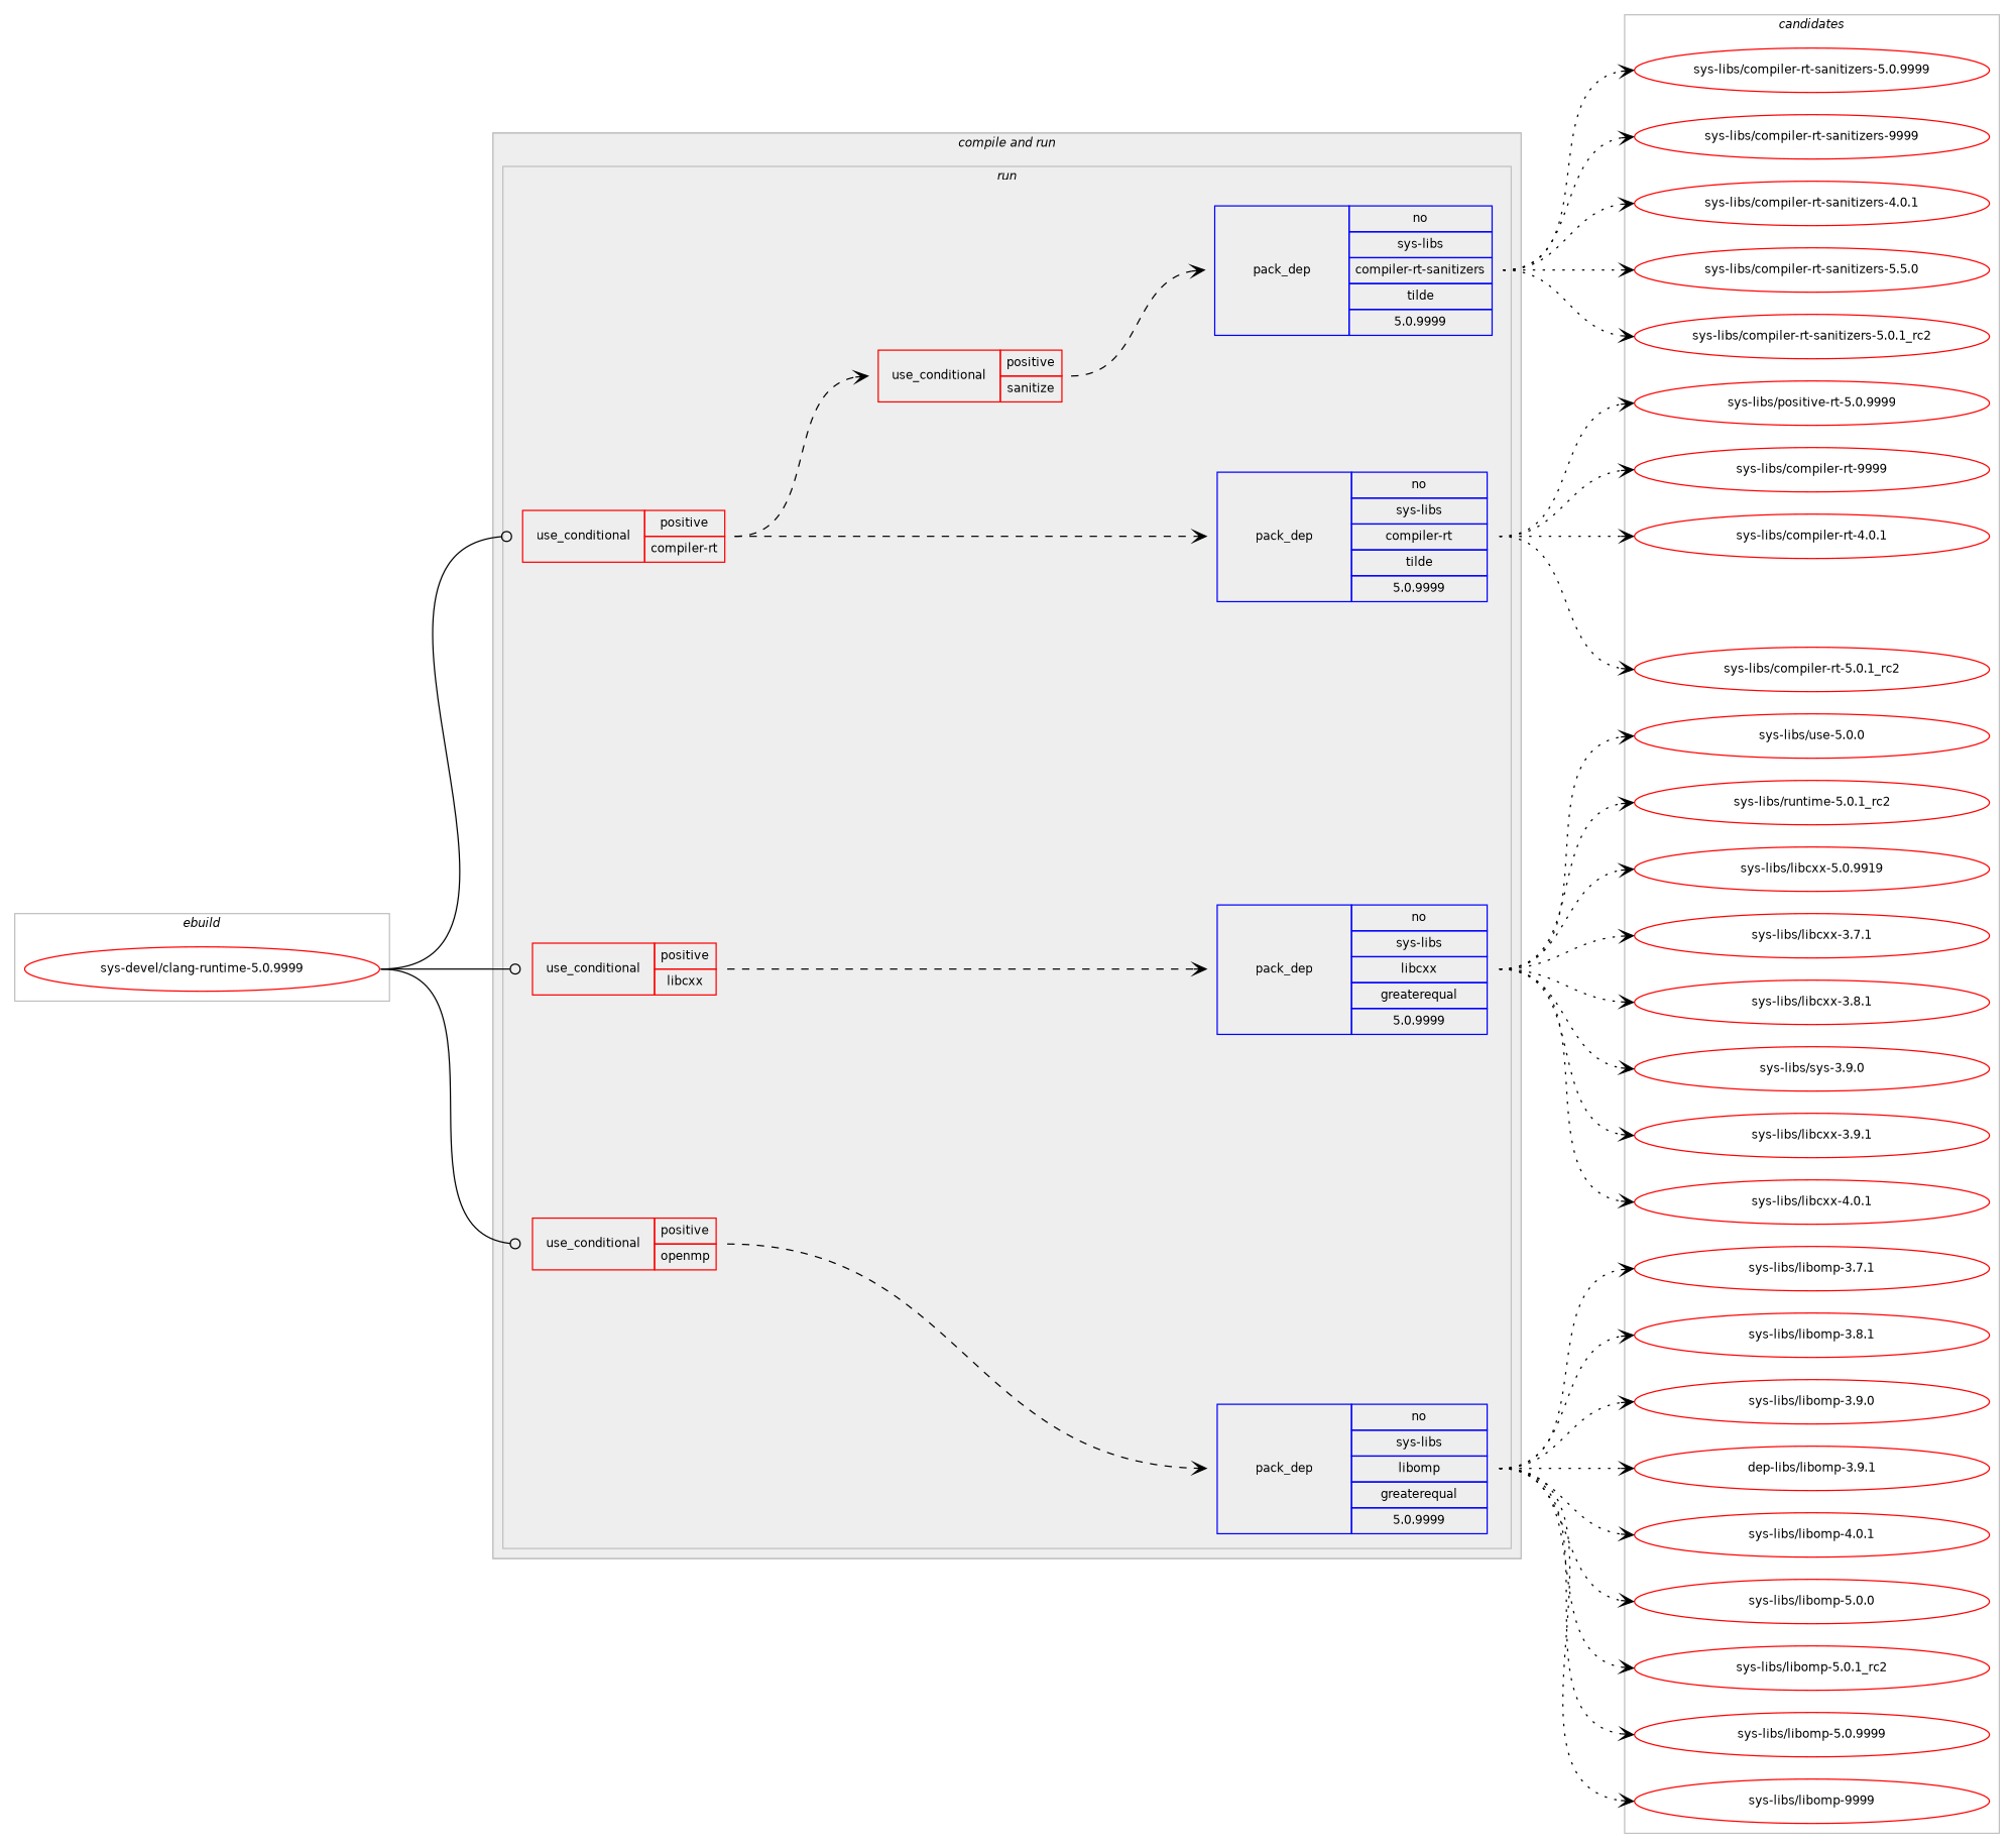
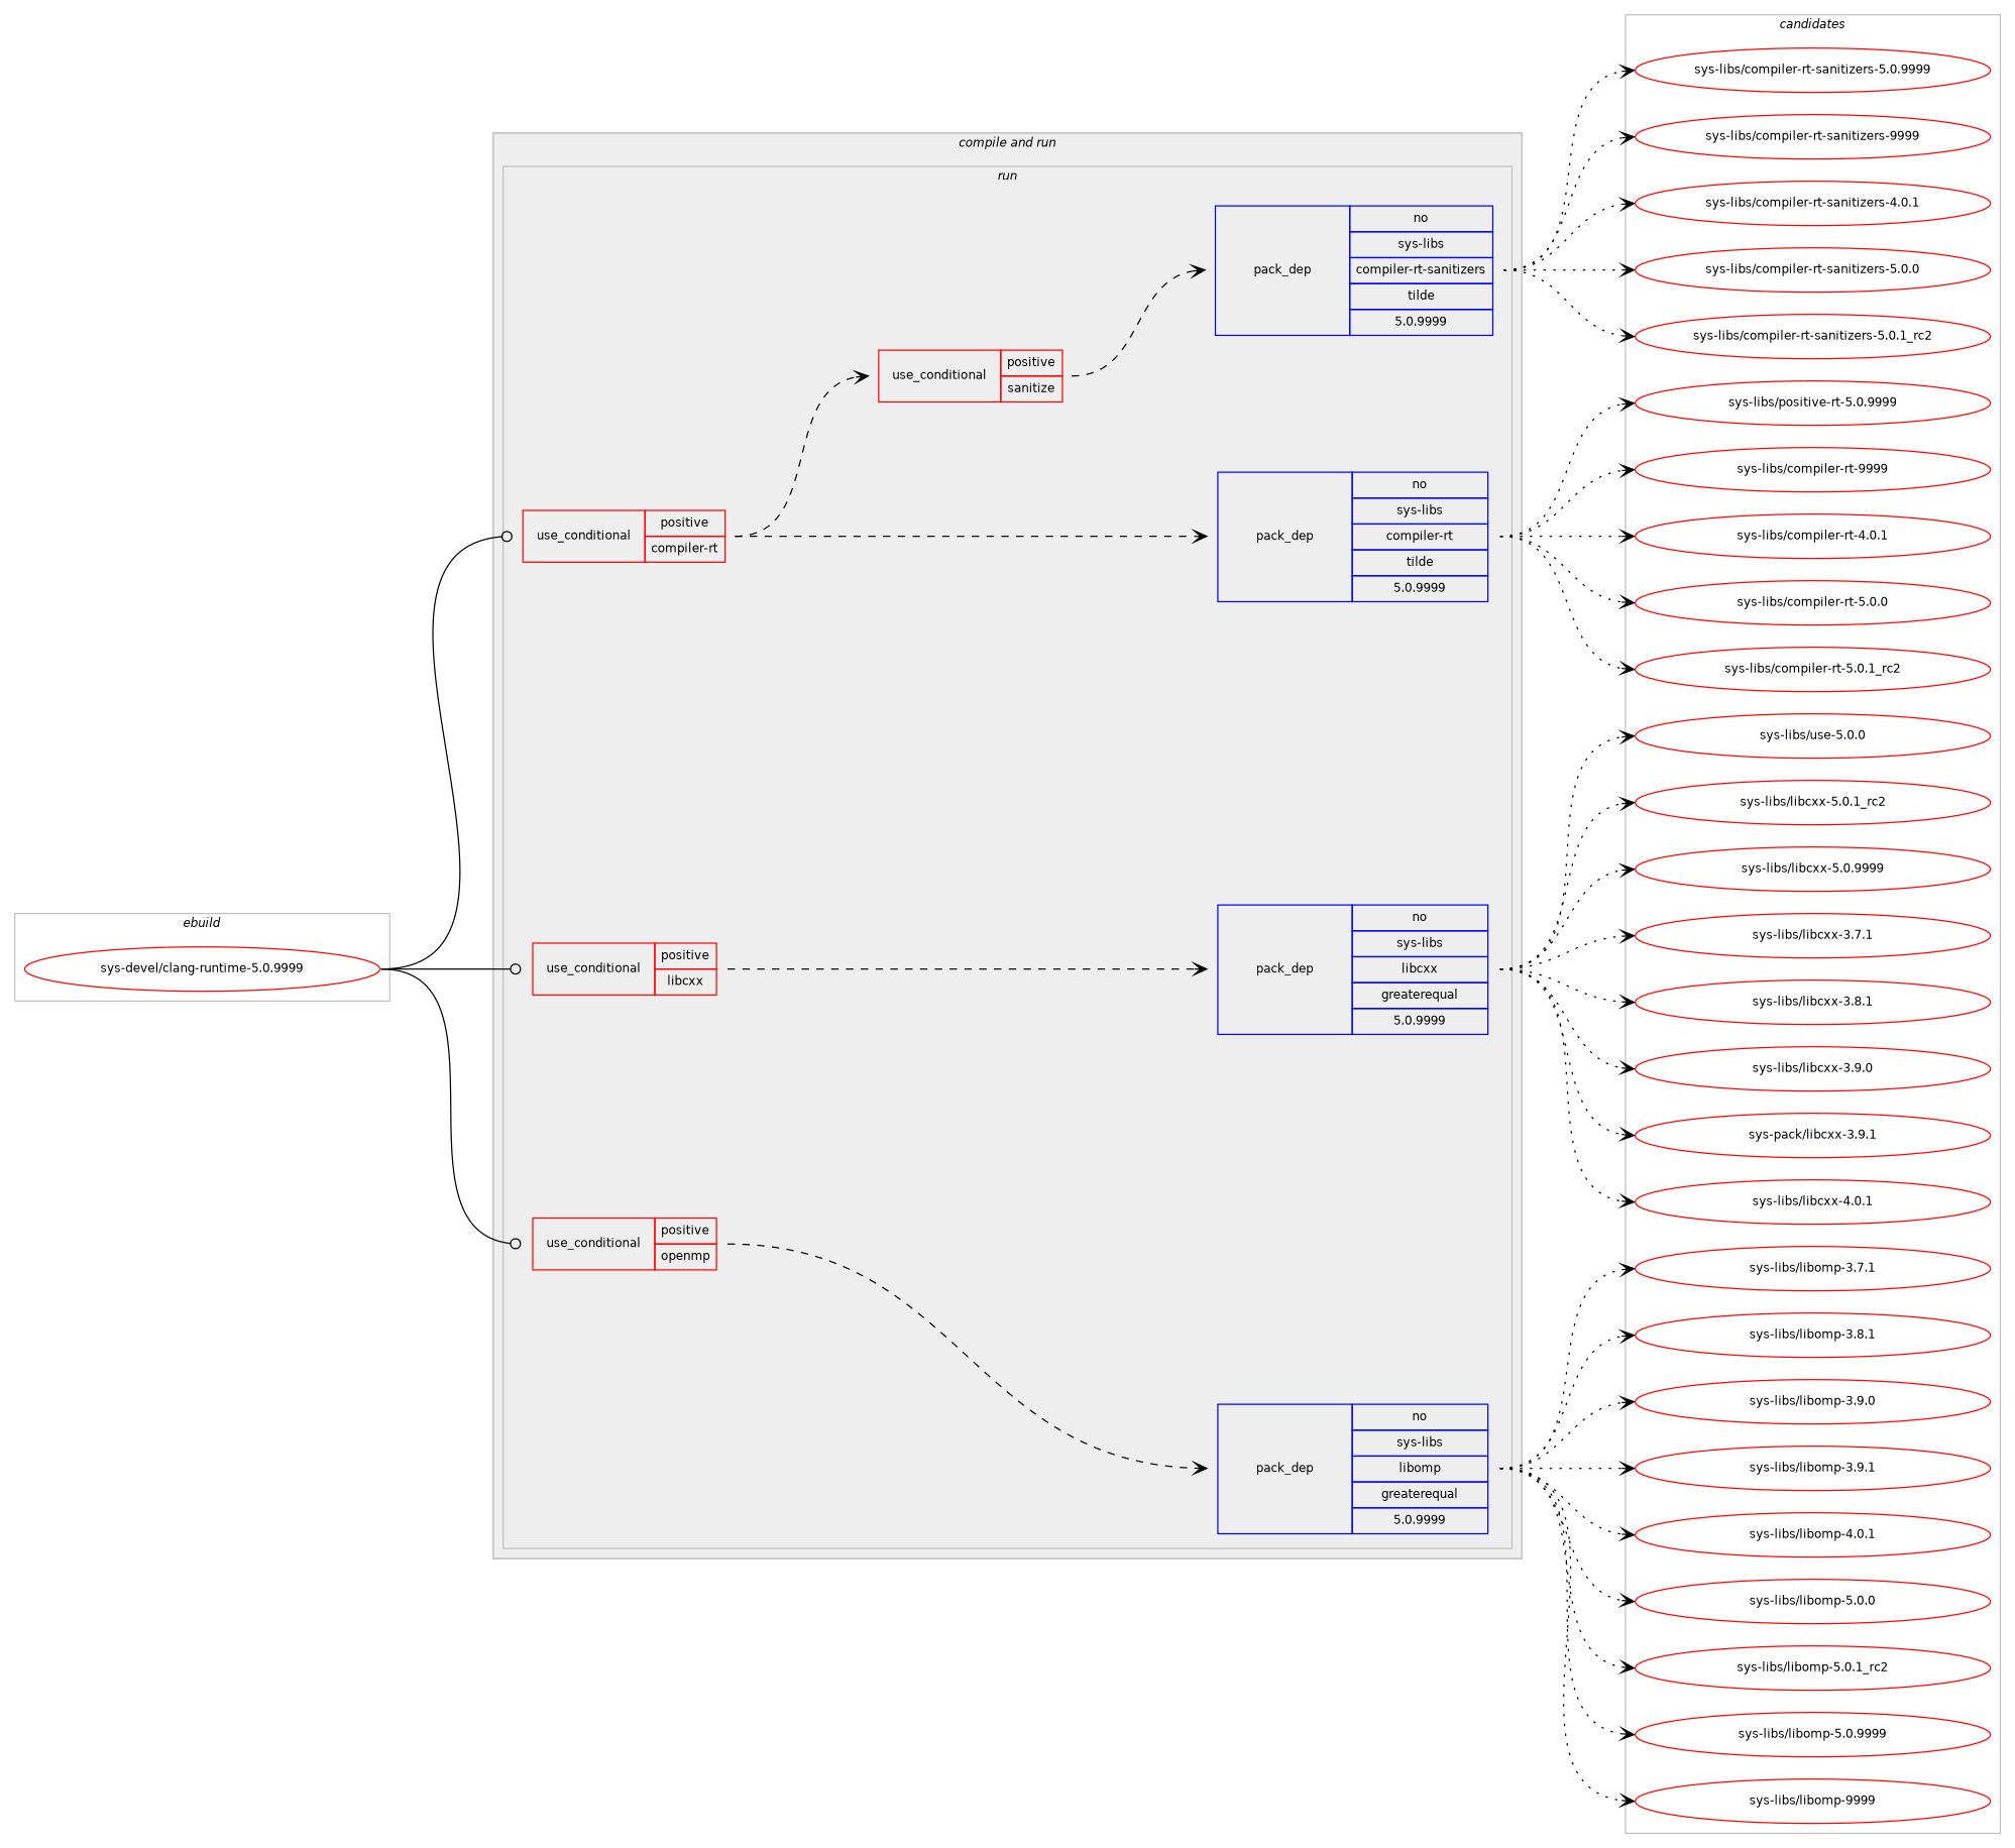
  digraph {
    compound=true
    concentrate=true
    fontname=Helvetica
    fontsize=10
    newrank=true
    rankdir=LR
    ranksep=1.5
    node [color=red fontname=Helvetica fontsize=10]
    edge [arrowhead=vee headport=w style=dotted tailport=e weight=100]
    n1 [label="sys-devel/clang-runtime-5.0.9999" width=4]
    n2 [color=blue label=<<TABLE BORDER="0" CELLBORDER="1" CELLSPACING="0" CELLPADDING="4" WIDTH="220"><TR><TD ROWSPAN="6" CELLPADDING="30">pack_dep</TD></TR><TR><TD WIDTH="110">no</TD></TR><TR><TD>sys-libs</TD></TR><TR><TD>compiler-rt</TD></TR><TR><TD>tilde</TD></TR><TR><TD>5.0.9999</TD></TR></TABLE>> shape=none]
    n3 [color=blue label=<<TABLE BORDER="0" CELLBORDER="1" CELLSPACING="0" CELLPADDING="4" WIDTH="220"><TR><TD ROWSPAN="6" CELLPADDING="30">pack_dep</TD></TR><TR><TD WIDTH="110">no</TD></TR><TR><TD>sys-libs</TD></TR><TR><TD>compiler-rt-sanitizers</TD></TR><TR><TD>tilde</TD></TR><TR><TD>5.0.9999</TD></TR></TABLE>> shape=none]
    n4 [label=<<TABLE BORDER="0" CELLBORDER="1" CELLSPACING="0" CELLPADDING="4"><TR><TD ROWSPAN="3" CELLPADDING="10">use_conditional</TD></TR><TR><TD>positive</TD></TR><TR><TD>sanitize</TD></TR></TABLE>> shape=none]
    n5 [label=<<TABLE BORDER="0" CELLBORDER="1" CELLSPACING="0" CELLPADDING="4"><TR><TD ROWSPAN="3" CELLPADDING="10">use_conditional</TD></TR><TR><TD>positive</TD></TR><TR><TD>compiler-rt</TD></TR></TABLE>> shape=none]
    n6 [color=blue label=<<TABLE BORDER="0" CELLBORDER="1" CELLSPACING="0" CELLPADDING="4" WIDTH="220"><TR><TD ROWSPAN="6" CELLPADDING="30">pack_dep</TD></TR><TR><TD WIDTH="110">no</TD></TR><TR><TD>sys-libs</TD></TR><TR><TD>libcxx</TD></TR><TR><TD>greaterequal</TD></TR><TR><TD>5.0.9999</TD></TR></TABLE>> shape=none]
    n7 [label=<<TABLE BORDER="0" CELLBORDER="1" CELLSPACING="0" CELLPADDING="4"><TR><TD ROWSPAN="3" CELLPADDING="10">use_conditional</TD></TR><TR><TD>positive</TD></TR><TR><TD>libcxx</TD></TR></TABLE>> shape=none]
    n8 [color=blue label=<<TABLE BORDER="0" CELLBORDER="1" CELLSPACING="0" CELLPADDING="4" WIDTH="220"><TR><TD ROWSPAN="6" CELLPADDING="30">pack_dep</TD></TR><TR><TD WIDTH="110">no</TD></TR><TR><TD>sys-libs</TD></TR><TR><TD>libomp</TD></TR><TR><TD>greaterequal</TD></TR><TR><TD>5.0.9999</TD></TR></TABLE>> shape=none]
    n9 [label=<<TABLE BORDER="0" CELLBORDER="1" CELLSPACING="0" CELLPADDING="4"><TR><TD ROWSPAN="3" CELLPADDING="10">use_conditional</TD></TR><TR><TD>positive</TD></TR><TR><TD>openmp</TD></TR></TABLE>> shape=none]
    n10 [label="sys-libs/compiler-rt-4.0.1" width=4]
+   n11 [label="sys-libs/compiler-rt-5.0.0" width=4]
    n12 [label="sys-libs/compiler-rt-5.0.1_rc2" width=4]
    n13 [label="sys-libs/positive-rt-5.0.9999" width=4]
    n14 [label="sys-libs/compiler-rt-9999" width=4]
    n15 [label="sys-libs/compiler-rt-sanitizers-4.0.1" width=4]
-   n16 [label="sys-libs/compiler-rt-sanitizers-5.5.0" width=4]
+   n16 [label="sys-libs/compiler-rt-sanitizers-5.0.0" width=4]
    n17 [label="sys-libs/compiler-rt-sanitizers-5.0.1_rc2" width=4]
    n18 [label="sys-libs/compiler-rt-sanitizers-5.0.9999" width=4]
    n19 [label="sys-libs/compiler-rt-sanitizers-9999" width=4]
    n20 [label="sys-libs/libcxx-3.7.1" width=4]
    n21 [label="sys-libs/libcxx-3.8.1" width=4]
-   n22 [label="sys-libs/sys-3.9.0" width=4]
-   n23 [label="sys-libs/libcxx-3.9.1" width=4]
+   n22 [label="sys-libs/libcxx-3.9.0" width=4]
+   n23 [label="sys-pack/libcxx-3.9.1" width=4]
    n24 [label="sys-libs/libcxx-4.0.1" width=4]
    n25 [label="sys-libs/use-5.0.0" width=4]
-   n26 [label="sys-libs/runtime-5.0.1_rc2" width=4]
-   n27 [label="sys-libs/libcxx-5.0.9919" width=4]
+   n26 [label="sys-libs/libcxx-5.0.1_rc2" width=4]
+   n27 [label="sys-libs/libcxx-5.0.9999" width=4]
    n28 [label="sys-libs/libomp-3.7.1" width=4]
    n29 [label="sys-libs/libomp-3.8.1" width=4]
    n30 [label="sys-libs/libomp-3.9.0" width=4]
-   n31 [label="dep-libs/libomp-3.9.1" width=4]
+   n31 [label="sys-libs/libomp-3.9.1" width=4]
    n32 [label="sys-libs/libomp-4.0.1" width=4]
    n33 [label="sys-libs/libomp-5.0.0" width=4]
    n34 [label="sys-libs/libomp-5.0.1_rc2" width=4]
    n35 [label="sys-libs/libomp-5.0.9999" width=4]
    n36 [label="sys-libs/libomp-9999" width=4]
    subgraph cluster_1 {
      color=gray
      label=<<i>ebuild</i>>
      rank=same
      n1
    }
    subgraph cluster_2 {
      color=gray
      label=<<i>dependencies</i>>
      subgraph cluster_3 {
        color=gray
        fillcolor="#eeeeee"
        label=<<i>compile</i>>
        style=filled
      }
      subgraph cluster_4 {
        color=gray
        fillcolor="#eeeeee"
        label=<<i>compile and run</i>>
        style=filled
      }
      subgraph cluster_5 {
        color=gray
        fillcolor="#eeeeee"
        label=<<i>run</i>>
        style=filled
        subgraph sub_6 {
          color=gray
          fillcolor="#eeeeee"
          label=<<i>run</i>>
          style=filled
          n5
          subgraph sub_7 {
            color=gray
            fillcolor="#eeeeee"
            label=<<i>run</i>>
            style=filled
            n2
          }
          subgraph sub_8 {
            color=gray
            fillcolor="#eeeeee"
            label=<<i>run</i>>
            style=filled
            n4
            subgraph sub_9 {
              color=gray
              fillcolor="#eeeeee"
              label=<<i>run</i>>
              style=filled
              n3
            }
          }
        }
        subgraph sub_10 {
          color=gray
          fillcolor="#eeeeee"
          label=<<i>run</i>>
          style=filled
          n7
          subgraph sub_11 {
            color=gray
            fillcolor="#eeeeee"
            label=<<i>run</i>>
            style=filled
            n6
          }
        }
        subgraph sub_12 {
          color=gray
          fillcolor="#eeeeee"
          label=<<i>run</i>>
          style=filled
          n9
          subgraph sub_13 {
            color=gray
            fillcolor="#eeeeee"
            label=<<i>run</i>>
            style=filled
            n8
          }
        }
      }
    }
    subgraph cluster_14 {
      color=gray
      label=<<i>candidates</i>>
      rank=same
      subgraph sub_15 {
        color=black
        label=<<i>candidates</i>>
        nodesep=1
        rank=same
        n10
+       n11
        n12
        n13
        n14
      }
      subgraph sub_16 {
        color=black
        label=<<i>candidates</i>>
        nodesep=1
        rank=same
        n15
        n16
        n17
        n18
        n19
      }
      subgraph sub_17 {
        color=black
        label=<<i>candidates</i>>
        nodesep=1
        rank=same
        n20
        n21
        n22
        n23
        n24
        n25
        n26
        n27
      }
      subgraph sub_18 {
        color=black
        label=<<i>candidates</i>>
        nodesep=1
        rank=same
        n28
        n29
        n30
        n31
        n32
        n33
        n34
        n35
        n36
      }
    }
    n1 -> n5 [arrowhead=odot style=solid weight=20]
    n1 -> n7 [arrowhead=odot style=solid weight=20]
    n1 -> n9 [arrowhead=odot style=solid weight=20]
    n2 -> n10
+   n2 -> n11
    n2 -> n12
    n2 -> n13
    n2 -> n14
    n3 -> n15
    n3 -> n16
    n3 -> n17
    n3 -> n18
    n3 -> n19
    n4 -> n3 [style=dashed weight=20]
    n5 -> n2 [style=dashed weight=20]
    n5 -> n4 [style=dashed weight=20]
    n6 -> n20
    n6 -> n21
    n6 -> n22
    n6 -> n23
    n6 -> n24
    n6 -> n25
    n6 -> n26
    n6 -> n27
    n7 -> n6 [style=dashed weight=20]
    n8 -> n28
    n8 -> n29
    n8 -> n30
    n8 -> n31
    n8 -> n32
    n8 -> n33
    n8 -> n34
    n8 -> n35
    n8 -> n36
    n9 -> n8 [style=dashed weight=20]
  }
